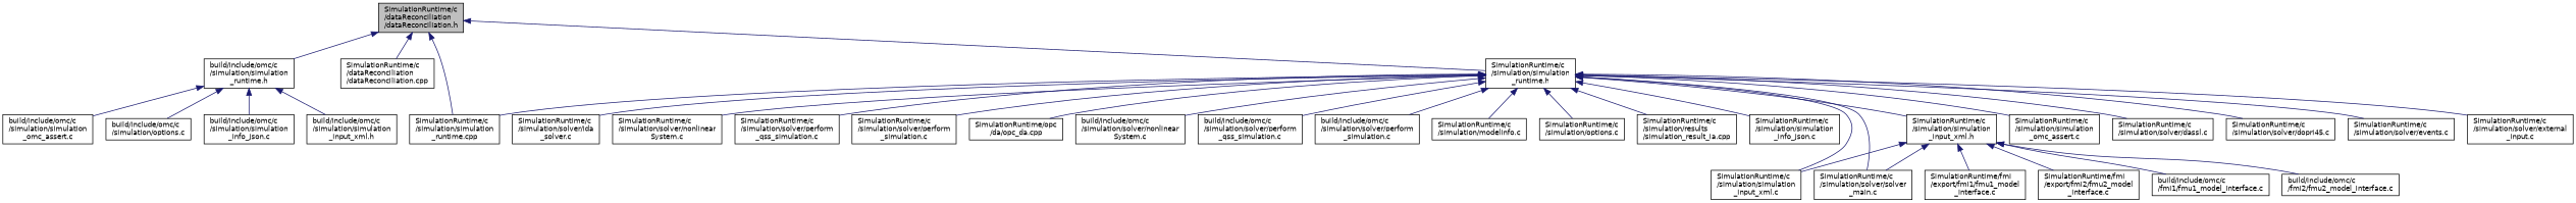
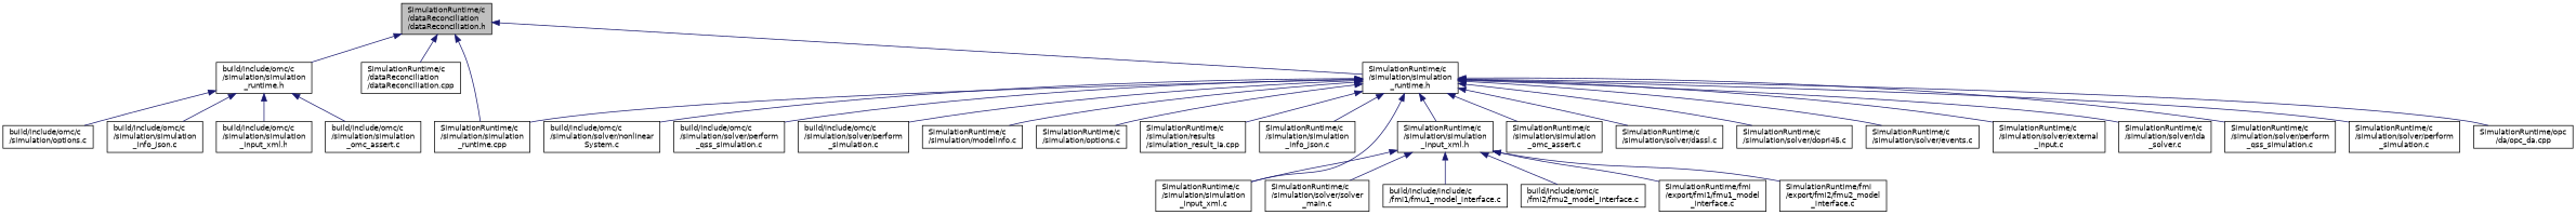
  digraph {
    node [color=black fillcolor=white fontname=Helvetica fontsize=10 shape=record style=filled]
    edge [color=midnightblue dir=back fontname=Helvetica fontsize=10 labelfontname=Helvetica labelfontsize=10 style=solid]
    n1 [fillcolor=grey75 fontcolor=black height=0.2 label="SimulationRuntime/c\l/dataReconciliation\l/dataReconciliation.h" width=0.4]
    n2 [height=0.2 label="build/include/omc/c\l/simulation/simulation\l_runtime.h" width=0.4]
    n3 [height=0.2 label="SimulationRuntime/c\l/dataReconciliation\l/dataReconciliation.cpp" width=0.4]
    n4 [height=0.2 label="SimulationRuntime/c\l/simulation/simulation\l_runtime.h" width=0.4]
    n5 [height=0.2 label="SimulationRuntime/c\l/simulation/simulation\l_runtime.cpp" width=0.4]
    n6 [height=0.2 label="build/include/omc/c\l/simulation/options.c" width=0.4]
    n7 [height=0.2 label="build/include/omc/c\l/simulation/simulation\l_info_json.c" width=0.4]
    n8 [height=0.2 label="build/include/omc/c\l/simulation/simulation\l_input_xml.h" width=0.4]
    n9 [height=0.2 label="build/include/omc/c\l/simulation/simulation\l_omc_assert.c" width=0.4]
    n10 [height=0.2 label="build/include/omc/c\l/simulation/solver/nonlinear\lSystem.c" width=0.4]
    n11 [height=0.2 label="build/include/omc/c\l/simulation/solver/perform\l_qss_simulation.c" width=0.4]
    n12 [height=0.2 label="build/include/omc/c\l/simulation/solver/perform\l_simulation.c" width=0.4]
    n13 [height=0.2 label="SimulationRuntime/c\l/simulation/modelinfo.c" width=0.4]
    n14 [height=0.2 label="SimulationRuntime/c\l/simulation/options.c" width=0.4]
    n15 [height=0.2 label="SimulationRuntime/c\l/simulation/results\l/simulation_result_ia.cpp" width=0.4]
    n16 [height=0.2 label="SimulationRuntime/c\l/simulation/simulation\l_info_json.c" width=0.4]
    n17 [height=0.2 label="SimulationRuntime/c\l/simulation/simulation\l_input_xml.h" width=0.4]
    n18 [height=0.2 label="SimulationRuntime/c\l/simulation/simulation\l_input_xml.c" width=0.4]
    n19 [height=0.2 label="SimulationRuntime/c\l/simulation/solver/solver\l_main.c" width=0.4]
    n20 [height=0.2 label="SimulationRuntime/c\l/simulation/simulation\l_omc_assert.c" width=0.4]
    n21 [height=0.2 label="SimulationRuntime/c\l/simulation/solver/dassl.c" width=0.4]
    n22 [height=0.2 label="SimulationRuntime/c\l/simulation/solver/dopri45.c" width=0.4]
    n23 [height=0.2 label="SimulationRuntime/c\l/simulation/solver/events.c" width=0.4]
    n24 [height=0.2 label="SimulationRuntime/c\l/simulation/solver/external\l_input.c" width=0.4]
    n25 [height=0.2 label="SimulationRuntime/c\l/simulation/solver/ida\l_solver.c" width=0.4]
-   n26 [height=0.2 label="SimulationRuntime/c\l/simulation/solver/nonlinear\lSystem.c" width=0.4]
    n27 [height=0.2 label="SimulationRuntime/c\l/simulation/solver/perform\l_qss_simulation.c" width=0.4]
    n28 [height=0.2 label="SimulationRuntime/c\l/simulation/solver/perform\l_simulation.c" width=0.4]
    n29 [height=0.2 label="SimulationRuntime/opc\l/da/opc_da.cpp" width=0.4]
-   n30 [height=0.2 label="build/include/omc/c\l/fmi1/fmu1_model_interface.c" width=0.4]
+   n30 [height=0.2 label="build/include/include/c\l/fmi1/fmu1_model_interface.c" width=0.4]
    n31 [height=0.2 label="build/include/omc/c\l/fmi2/fmu2_model_interface.c" width=0.4]
    n32 [height=0.2 label="SimulationRuntime/fmi\l/export/fmi1/fmu1_model\l_interface.c" width=0.4]
    n33 [height=0.2 label="SimulationRuntime/fmi\l/export/fmi2/fmu2_model\l_interface.c" width=0.4]
    n1 -> n2
    n1 -> n3
    n1 -> n4
    n1 -> n5
    n2 -> n6
    n2 -> n7
    n2 -> n8
    n2 -> n9
    n4 -> n5
    n4 -> n10
    n4 -> n11
    n4 -> n12
    n4 -> n13
    n4 -> n14
    n4 -> n15
    n4 -> n16
    n4 -> n17
    n4 -> n18
-   n4 -> n19
    n4 -> n20
    n4 -> n21
    n4 -> n22
    n4 -> n23
    n4 -> n24
    n4 -> n25
-   n4 -> n26
    n4 -> n27
    n4 -> n28
    n4 -> n29
    n17 -> n18
    n17 -> n19
    n17 -> n30
    n17 -> n31
    n17 -> n32
    n17 -> n33
  }
